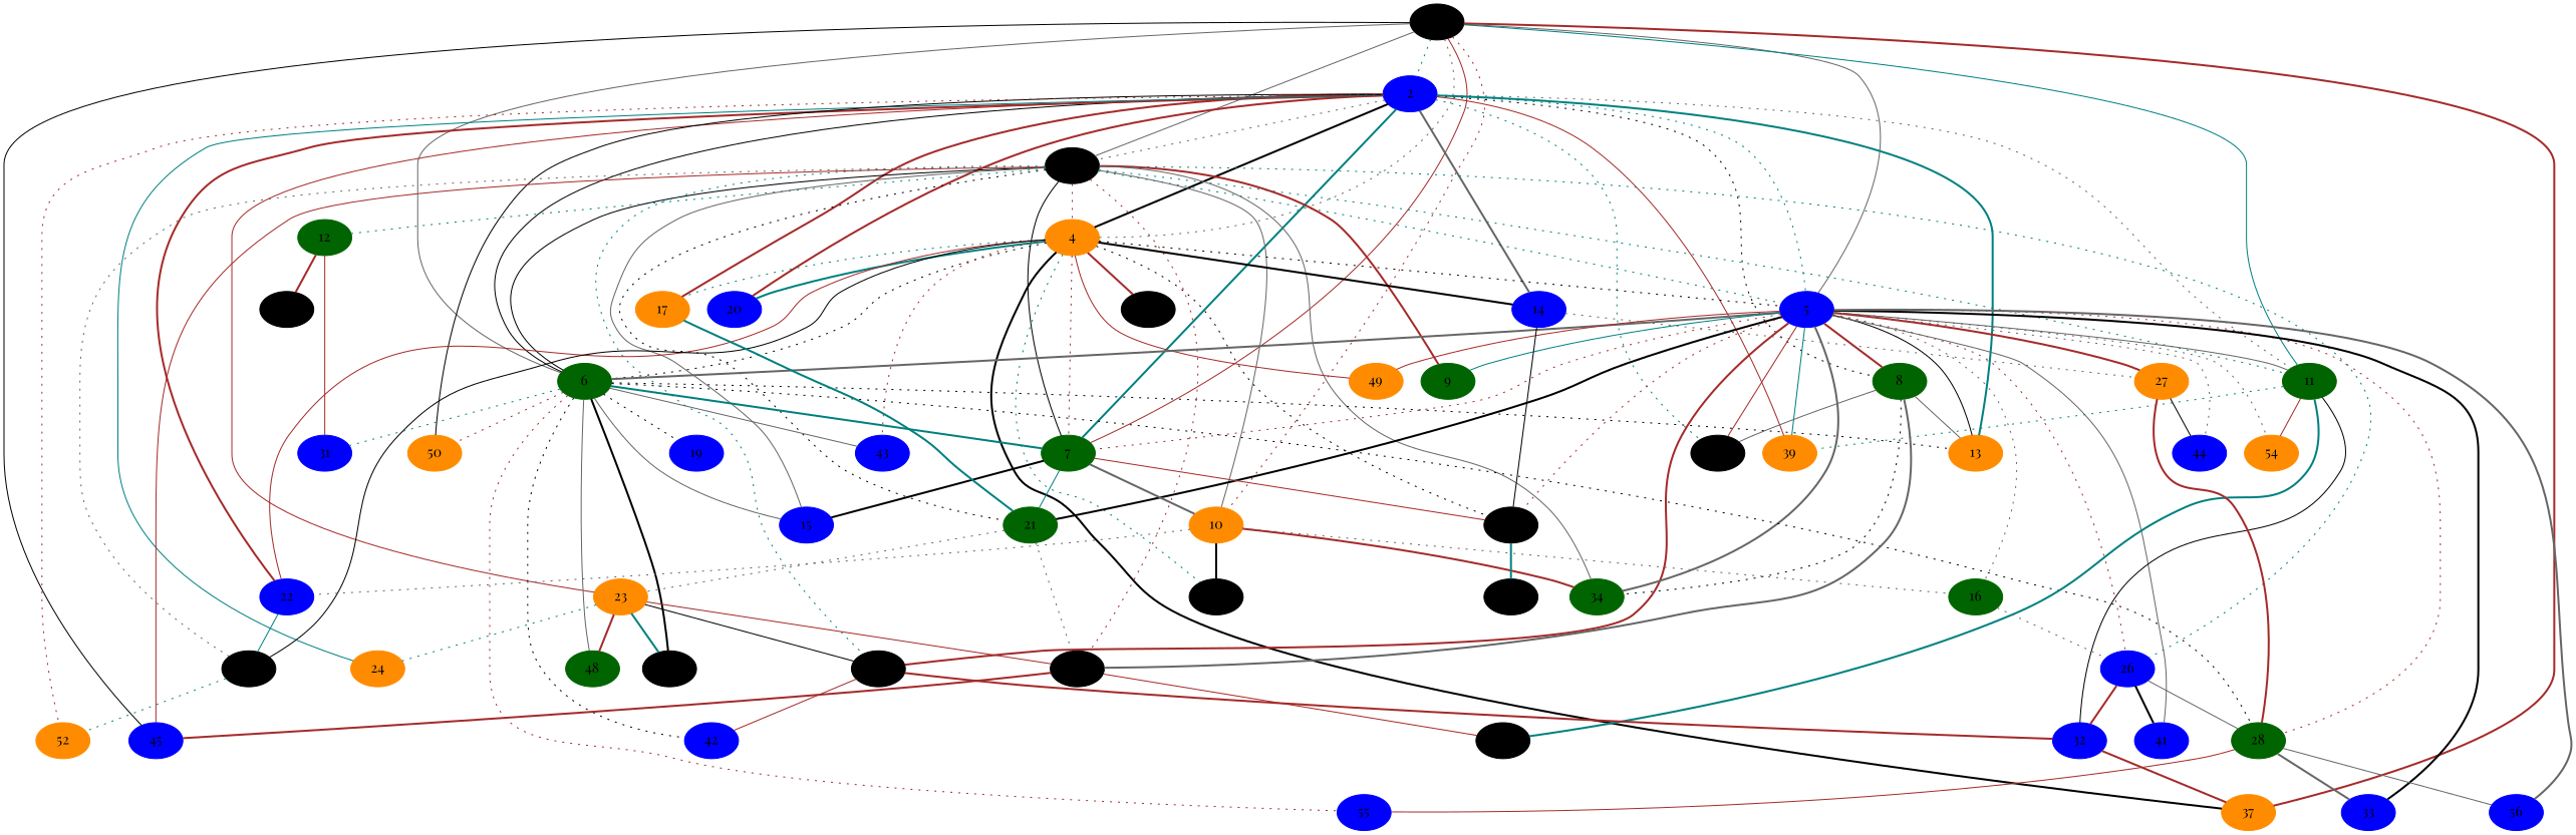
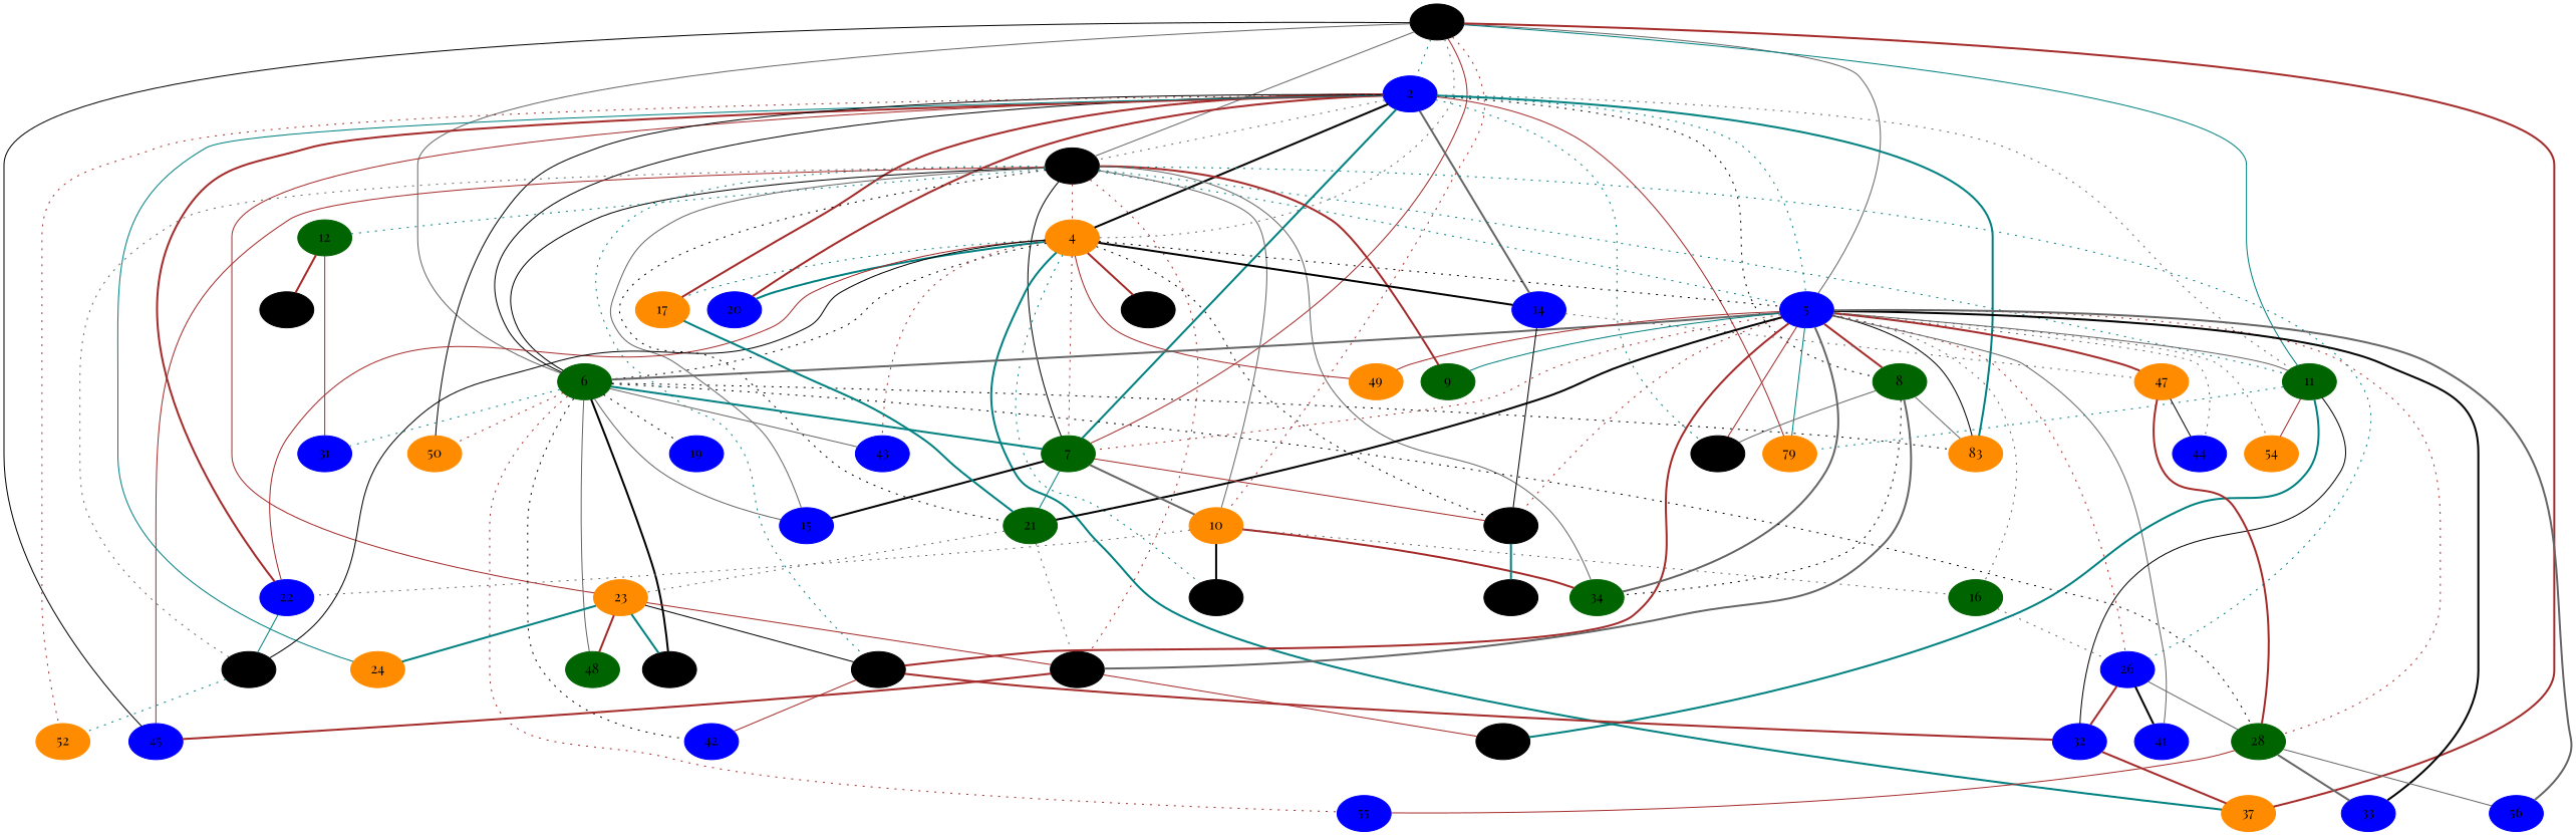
  graph {
    fontname="Playfair Display"
    node [color=blue fontname="Playfair Display" style=filled]
    edge [color=brown fontname="Playfair Display" style=dotted weight=1.0]
    1 [color=black]
    2
    3 [color=black]
    4 [color=darkorange]
    5
    6 [color=darkgreen]
    7 [color=darkgreen]
    10 [color=darkorange]
    11 [color=darkgreen]
    37 [color=darkorange]
    45
    8 [color=darkgreen]
-   13 [color=darkorange]
+   13 [color=darkorange label=83]
    14
    17 [color=darkorange]
    20
    22
    23 [color=darkorange]
    24 [color=darkorange]
    29 [color=black]
-   39 [color=darkorange]
+   39 [color=darkorange label=79]
    50 [color=darkorange]
    52 [color=darkorange]
    9 [color=darkgreen]
    12 [color=darkgreen]
    15
    21 [color=darkgreen]
    25 [color=black]
    26
    34 [color=darkgreen]
    35 [color=black]
    36 [color=black]
    18 [color=black]
    38 [color=black]
    40 [color=black]
    43
    49 [color=darkorange]
    16 [color=darkgreen]
-   27 [color=darkorange]
+   27 [color=darkorange label=47]
    28 [color=darkgreen]
    33
    41
    44
    54 [color=darkorange]
    56
    19
    31
    42
    46 [color=black]
    48 [color=darkgreen]
    55
    32
    51 [color=black]
    30 [color=black]
    53 [color=black]
    1 -- 2 [color=teal weight=2.0]
    1 -- 3 [color=gray40 style=solid weight=3.0]
    1 -- 4 [color=gray40]
    1 -- 5 [color=gray40 style=solid weight=2.0]
    1 -- 6 [color=gray40 style=solid weight=2.0]
    1 -- 7 [style=solid]
    1 -- 10
    1 -- 11 [color=teal style=solid]
    1 -- 37 [style=bold weight=2.0]
    1 -- 45 [color=black style=solid]
    2 -- 3 [color=gray40 weight=4.0]
    2 -- 4 [color=black style=bold weight=2.0]
    2 -- 5 [color=teal weight=4.0]
    2 -- 6 [color=black style=solid weight=2.0]
    2 -- 7 [color=teal style=bold weight=3.0]
    2 -- 11 [color=gray40 weight=3.0]
    2 -- 8 [color=black weight=3.0]
    2 -- 13 [color=teal style=bold weight=6.0]
    2 -- 14 [color=gray40 style=bold]
    2 -- 17 [style=bold]
    2 -- 20 [style=bold]
    2 -- 22 [style=bold]
    2 -- 23 [style=solid]
    2 -- 24 [color=teal style=solid]
    2 -- 29 [color=teal]
    2 -- 39 [style=solid]
    2 -- 50 [color=black style=solid]
    2 -- 52
    3 -- 4 [weight=2.0]
    3 -- 5 [color=teal weight=4.0]
    3 -- 6 [color=black style=solid weight=2.0]
    3 -- 7 [color=black style=solid weight=3.0]
    3 -- 10 [color=gray40 style=solid]
    3 -- 11 [color=teal]
    3 -- 45 [style=solid weight=5.0]
    3 -- 9 [style=bold]
    3 -- 12 [color=teal weight=4.0]
    3 -- 15 [color=gray40 style=solid]
    3 -- 21 [color=black]
    3 -- 25 [color=teal]
    3 -- 26 [color=teal weight=2.0]
    3 -- 34 [color=gray40 style=solid]
    3 -- 35 [color=gray40]
    3 -- 36
    4 -- 5 [color=black weight=2.0]
    4 -- 6 [color=black]
    4 -- 7 [weight=2.0]
-   4 -- 37 [color=black style=bold]
+   4 -- 37 [color=teal style=bold]
    4 -- 14 [color=black style=bold]
    4 -- 17 [color=teal weight=2.0]
    4 -- 20 [color=teal style=bold]
    4 -- 22 [style=solid]
    4 -- 35 [color=black style=solid]
    4 -- 18 [color=black]
    4 -- 38 [style=bold]
    4 -- 40 [color=teal]
    4 -- 43
    4 -- 49 [style=solid]
    5 -- 6 [color=gray40 style=bold weight=2.0]
    5 -- 7 [weight=2.0]
    5 -- 11 [color=gray40 style=solid weight=2.0]
    5 -- 8 [style=bold]
    5 -- 13 [color=black style=solid weight=2.0]
    5 -- 29 [style=solid]
    5 -- 39 [color=teal style=solid]
    5 -- 9 [color=teal style=solid]
    5 -- 21 [color=black style=bold]
    5 -- 25 [style=bold weight=2.0]
    5 -- 26
    5 -- 34 [color=gray40 style=bold]
    5 -- 18 [weight=2.0]
    5 -- 49 [style=solid]
    5 -- 16 [color=gray40]
    5 -- 27 [style=bold]
    5 -- 28
    5 -- 33 [color=black style=bold]
    5 -- 41 [color=gray40 style=solid]
    5 -- 44 [color=gray40]
    5 -- 54 [color=gray40]
    5 -- 56 [color=gray40 style=bold]
    6 -- 7 [color=teal style=bold]
    6 -- 13 [color=black weight=2.0]
    6 -- 50
    6 -- 15 [color=gray40 style=solid]
    6 -- 43 [color=gray40 style=solid]
    6 -- 28 [color=black]
    6 -- 19 [color=black]
    6 -- 31 [color=teal]
    6 -- 42 [color=black]
    6 -- 46 [color=black style=bold]
    6 -- 48 [color=gray40 style=solid]
    6 -- 55
    7 -- 10 [color=gray40 style=bold weight=2.0]
    7 -- 15 [color=black style=bold]
    7 -- 21 [color=teal style=solid weight=5.0]
    7 -- 18 [style=solid]
    10 -- 22 [color=gray40]
    10 -- 34 [style=bold]
    10 -- 40 [color=black style=bold]
    10 -- 16 [color=gray40]
    11 -- 39 [color=teal]
    11 -- 54 [style=solid]
    11 -- 32 [color=black style=solid]
    11 -- 51 [color=teal style=bold]
    8 -- 13 [color=gray40 style=solid weight=2.0]
    8 -- 29 [color=gray40 style=solid]
    8 -- 34 [color=black]
    8 -- 36 [color=gray40 style=bold weight=2.0]
    14 -- 18 [color=black style=solid]
    14 -- 27 [color=gray40]
    17 -- 21 [color=teal style=bold]
    22 -- 35 [color=teal style=solid]
-   23 -- 24 [color=teal]
+   23 -- 24 [color=teal style=bold]
    23 -- 25 [color=black style=solid]
    23 -- 36 [style=solid]
    23 -- 46 [color=teal style=bold]
    23 -- 48 [style=bold]
    12 -- 31 [style=solid]
    12 -- 30 [style=bold]
    21 -- 23 [color=gray40]
    21 -- 36 [color=gray40]
    25 -- 42 [style=solid]
    25 -- 32 [style=bold]
    26 -- 28 [color=gray40 style=solid]
    26 -- 41 [color=black style=bold]
    26 -- 32 [style=bold]
    35 -- 52 [color=teal]
    36 -- 45 [style=bold weight=2.0]
    36 -- 51 [style=solid]
    18 -- 53 [color=teal style=bold weight=2.0]
    16 -- 26 [color=gray40]
    27 -- 28 [style=bold]
    27 -- 44 [color=black style=solid]
    28 -- 33 [color=gray40 style=bold]
    28 -- 56 [color=gray40 style=solid]
    28 -- 55 [style=solid]
    32 -- 37 [style=bold]
  }
